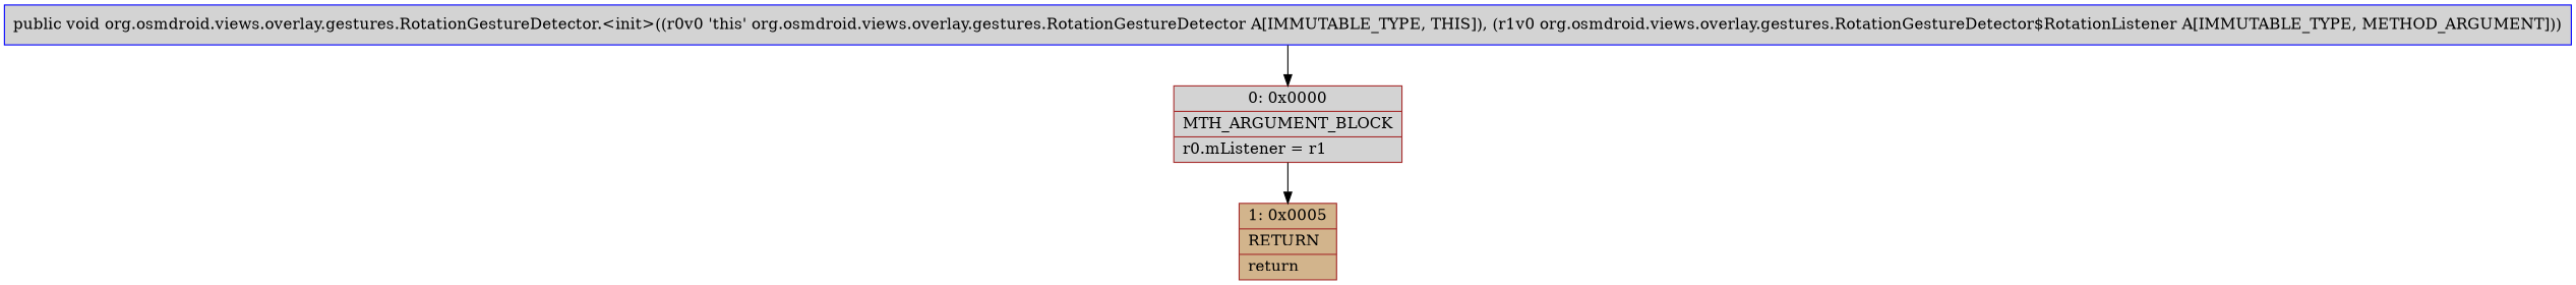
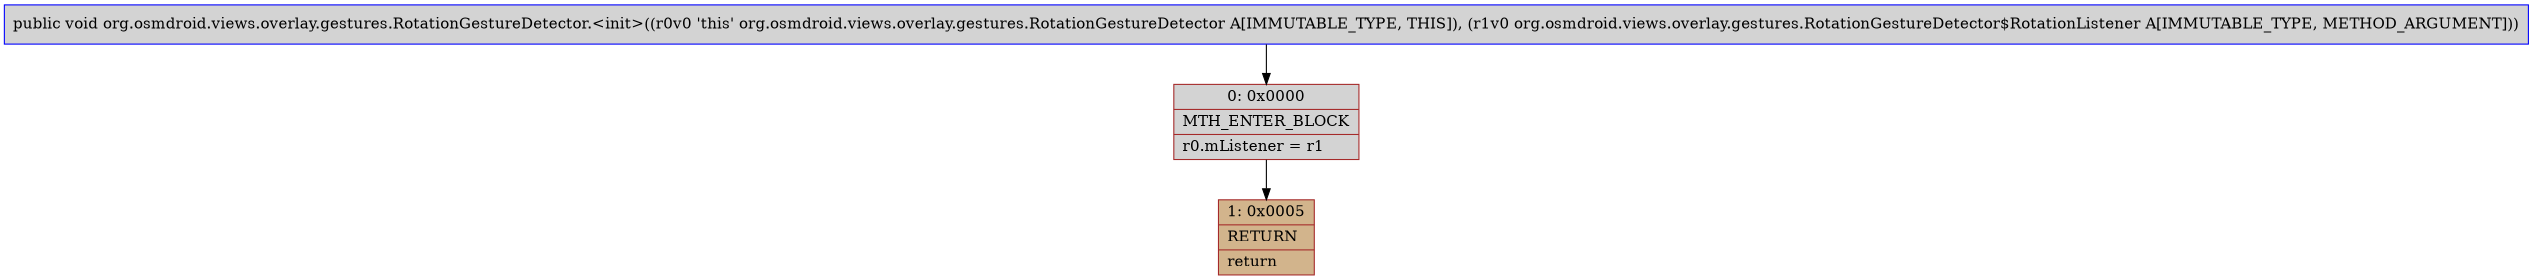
  digraph {
    node [shape=record style=filled fillcolor=lightgrey color=brown]
-   n1 [label="{0\:\ 0x0000|MTH_ARGUMENT_BLOCK\l|r0.mListener = r1\l}"]
+   n1 [label="{0\:\ 0x0000|MTH_ENTER_BLOCK\l|r0.mListener = r1\l}"]
    n2 [label="{1\:\ 0x0005|RETURN\l|return\l}" fillcolor=tan]
    n3 [label="{public void org.osmdroid.views.overlay.gestures.RotationGestureDetector.\<init\>((r0v0 'this' org.osmdroid.views.overlay.gestures.RotationGestureDetector A[IMMUTABLE_TYPE, THIS]), (r1v0 org.osmdroid.views.overlay.gestures.RotationGestureDetector$RotationListener A[IMMUTABLE_TYPE, METHOD_ARGUMENT])) }" color=blue]
    n1 -> n2
    n3 -> n1
  }
